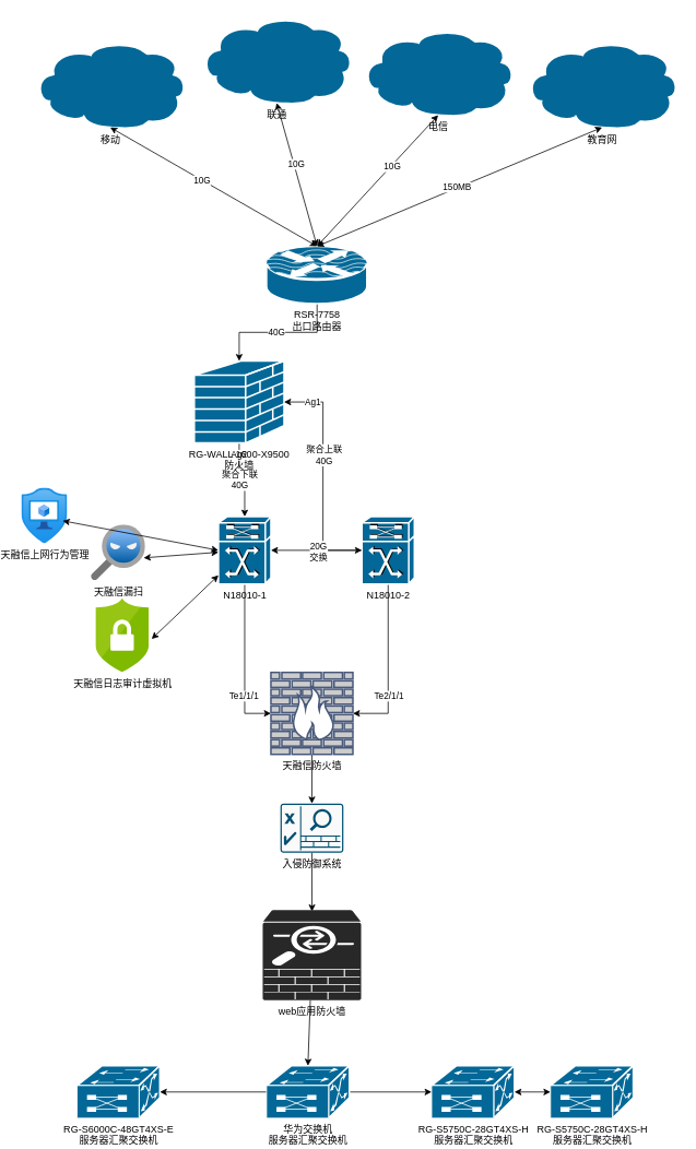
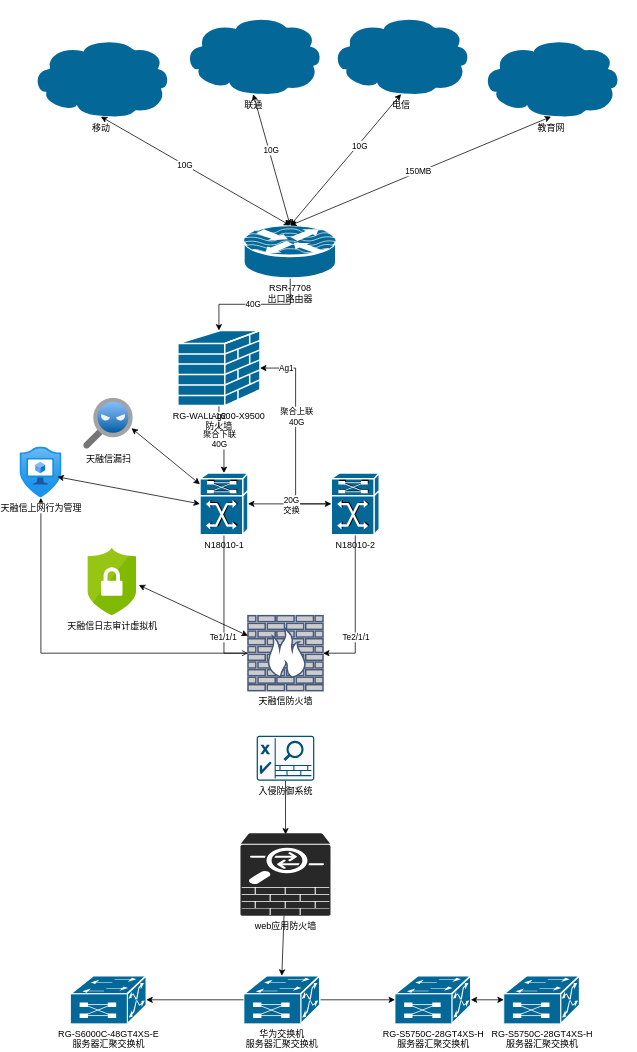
  <mxCell id="0" />
  <mxCell id="1" parent="0" />
  <mxCell id="2" style="edgeStyle=orthogonalEdgeStyle;rounded=0;orthogonalLoop=1;jettySize=auto;html=1;" parent="1" source="4" target="20" edge="1"><mxGeometry relative="1" as="geometry" /></mxCell>
  <mxCell id="3" value="40G" style="edgeLabel;html=1;align=center;verticalAlign=middle;resizable=0;points=[];" parent="2" vertex="1" connectable="0"><mxGeometry x="0.035" y="-2" relative="1" as="geometry"><mxPoint y="1" as="offset" /></mxGeometry></mxCell>
- <mxCell id="4" value="RSR-7758&lt;br&gt;出口路由器" style="shape=mxgraph.cisco.routers.netflow_router;sketch=0;html=1;pointerEvents=1;dashed=0;fillColor=#036897;strokeColor=#ffffff;strokeWidth=2;verticalLabelPosition=bottom;verticalAlign=top;align=center;outlineConnect=0;" parent="1" vertex="1"><mxGeometry x="318.63" y="300" width="123.25" height="70" as="geometry" /></mxCell>
+ <mxCell id="4" value="RSR-7708&lt;br&gt;出口路由器" style="shape=mxgraph.cisco.routers.netflow_router;sketch=0;html=1;pointerEvents=1;dashed=0;fillColor=#036897;strokeColor=#ffffff;strokeWidth=2;verticalLabelPosition=bottom;verticalAlign=top;align=center;outlineConnect=0;" parent="1" vertex="1"><mxGeometry x="318.63" y="300" width="123.25" height="70" as="geometry" /></mxCell>
  <mxCell id="5" value="移动" style="shape=mxgraph.cisco.storage.cloud;sketch=0;html=1;pointerEvents=1;dashed=0;fillColor=#036897;strokeColor=#ffffff;strokeWidth=2;verticalLabelPosition=bottom;verticalAlign=top;align=center;outlineConnect=0;" parent="1" vertex="1"><mxGeometry x="35" y="50" width="186" height="106" as="geometry" /></mxCell>
- <mxCell id="6" value="电信" style="shape=mxgraph.cisco.storage.cloud;sketch=0;html=1;pointerEvents=1;dashed=0;fillColor=#036897;strokeColor=#ffffff;strokeWidth=2;verticalLabelPosition=bottom;verticalAlign=top;align=center;outlineConnect=0;" parent="1" vertex="1"><mxGeometry x="435" y="35" width="186" height="106" as="geometry" /></mxCell>
+ <mxCell id="6" value="电信" style="shape=mxgraph.cisco.storage.cloud;sketch=0;html=1;pointerEvents=1;dashed=0;fillColor=#036897;strokeColor=#ffffff;strokeWidth=2;verticalLabelPosition=bottom;verticalAlign=top;align=center;outlineConnect=0;" parent="1" vertex="1"><mxGeometry x="435" y="20" width="186" height="106" as="geometry" /></mxCell>
  <mxCell id="7" value="联通" style="shape=mxgraph.cisco.storage.cloud;sketch=0;html=1;pointerEvents=1;dashed=0;fillColor=#036897;strokeColor=#ffffff;strokeWidth=2;verticalLabelPosition=bottom;verticalAlign=top;align=center;outlineConnect=0;" parent="1" vertex="1"><mxGeometry x="238" y="20" width="186" height="106" as="geometry" /></mxCell>
  <mxCell id="8" value="教育网" style="shape=mxgraph.cisco.storage.cloud;sketch=0;html=1;pointerEvents=1;dashed=0;fillColor=#036897;strokeColor=#ffffff;strokeWidth=2;verticalLabelPosition=bottom;verticalAlign=top;align=center;outlineConnect=0;" parent="1" vertex="1"><mxGeometry x="635" y="50" width="186" height="106" as="geometry" /></mxCell>
  <mxCell id="9" value="" style="endArrow=classic;startArrow=classic;html=1;rounded=0;entryX=0.5;entryY=0.99;entryDx=0;entryDy=0;entryPerimeter=0;exitX=0.5;exitY=0;exitDx=0;exitDy=0;exitPerimeter=0;" parent="1" source="4" target="8" edge="1"><mxGeometry width="50" height="50" relative="1" as="geometry"><mxPoint x="655" y="350" as="sourcePoint" /><mxPoint x="705" y="300" as="targetPoint" /></mxGeometry></mxCell>
  <mxCell id="10" value="150MB&lt;br&gt;" style="edgeLabel;html=1;align=center;verticalAlign=middle;resizable=0;points=[];" parent="9" vertex="1" connectable="0"><mxGeometry x="-0.018" y="2" relative="1" as="geometry"><mxPoint y="1" as="offset" /></mxGeometry></mxCell>
  <mxCell id="11" value="" style="endArrow=classic;startArrow=classic;html=1;rounded=0;entryX=0.5;entryY=0.99;entryDx=0;entryDy=0;entryPerimeter=0;exitX=0.5;exitY=0;exitDx=0;exitDy=0;exitPerimeter=0;" parent="1" source="4" target="6" edge="1"><mxGeometry width="50" height="50" relative="1" as="geometry"><mxPoint x="655" y="350" as="sourcePoint" /><mxPoint x="705" y="300" as="targetPoint" /></mxGeometry></mxCell>
  <mxCell id="12" value="10G" style="edgeLabel;html=1;align=center;verticalAlign=middle;resizable=0;points=[];" parent="11" vertex="1" connectable="0"><mxGeometry x="0.223" y="-2" relative="1" as="geometry"><mxPoint y="-1" as="offset" /></mxGeometry></mxCell>
  <mxCell id="13" value="" style="endArrow=classic;startArrow=classic;html=1;rounded=0;entryX=0.5;entryY=0.99;entryDx=0;entryDy=0;entryPerimeter=0;exitX=0.5;exitY=0;exitDx=0;exitDy=0;exitPerimeter=0;" parent="1" source="4" target="7" edge="1"><mxGeometry width="50" height="50" relative="1" as="geometry"><mxPoint x="655" y="350" as="sourcePoint" /><mxPoint x="705" y="300" as="targetPoint" /></mxGeometry></mxCell>
  <mxCell id="14" value="10G&lt;br&gt;" style="edgeLabel;html=1;align=center;verticalAlign=middle;resizable=0;points=[];" parent="13" vertex="1" connectable="0"><mxGeometry x="0.145" y="-2" relative="1" as="geometry"><mxPoint as="offset" /></mxGeometry></mxCell>
  <mxCell id="15" value="" style="endArrow=classic;startArrow=classic;html=1;rounded=0;entryX=0.5;entryY=0.99;entryDx=0;entryDy=0;entryPerimeter=0;exitX=0.5;exitY=0;exitDx=0;exitDy=0;exitPerimeter=0;" parent="1" source="4" target="5" edge="1"><mxGeometry width="50" height="50" relative="1" as="geometry"><mxPoint x="522" y="469.06" as="sourcePoint" /><mxPoint x="-55" y="300" as="targetPoint" /></mxGeometry></mxCell>
  <mxCell id="16" value="10G&lt;br&gt;" style="edgeLabel;html=1;align=center;verticalAlign=middle;resizable=0;points=[];" parent="15" vertex="1" connectable="0"><mxGeometry x="0.119" y="1" relative="1" as="geometry"><mxPoint x="1" as="offset" /></mxGeometry></mxCell>
  <mxCell id="17" style="edgeStyle=orthogonalEdgeStyle;rounded=0;orthogonalLoop=1;jettySize=auto;html=1;" parent="1" source="20" target="23" edge="1"><mxGeometry relative="1" as="geometry" /></mxCell>
  <mxCell id="18" value="聚合下联&lt;br&gt;40G" style="edgeLabel;html=1;align=center;verticalAlign=middle;resizable=0;points=[];" parent="17" vertex="1" connectable="0"><mxGeometry x="-0.097" relative="1" as="geometry"><mxPoint as="offset" /></mxGeometry></mxCell>
  <mxCell id="19" value="Ag2" style="edgeLabel;html=1;align=center;verticalAlign=middle;resizable=0;points=[];" parent="17" vertex="1" connectable="0"><mxGeometry x="-0.704" y="-1" relative="1" as="geometry"><mxPoint as="offset" /></mxGeometry></mxCell>
  <mxCell id="20" value="RG-WALL 1600-X9500&lt;br&gt;防火墙" style="shape=mxgraph.cisco.security.firewall;sketch=0;html=1;pointerEvents=1;dashed=0;fillColor=#036897;strokeColor=#ffffff;strokeWidth=2;verticalLabelPosition=bottom;verticalAlign=top;align=center;outlineConnect=0;" parent="1" vertex="1"><mxGeometry x="230.5" y="440" width="109.5" height="100" as="geometry" /></mxCell>
- <mxCell id="21" style="edgeStyle=orthogonalEdgeStyle;rounded=0;orthogonalLoop=1;jettySize=auto;html=1;entryX=0;entryY=0.5;entryDx=0;entryDy=0;entryPerimeter=0;" parent="1" source="23" target="33" edge="1"><mxGeometry relative="1" as="geometry" /></mxCell>
+ <mxCell id="21" style="edgeStyle=orthogonalEdgeStyle;rounded=0;orthogonalLoop=1;jettySize=auto;html=1;entryX=0;entryY=0.5;entryDx=0;entryDy=0;entryPerimeter=0;endArrow=open;" parent="1" source="23" target="33" edge="1"><mxGeometry relative="1" as="geometry" /></mxCell>
  <mxCell id="22" value="Te1/1/1&lt;br&gt;" style="edgeLabel;html=1;align=center;verticalAlign=middle;resizable=0;points=[];" parent="21" vertex="1" connectable="0"><mxGeometry x="0.435" y="-2" relative="1" as="geometry"><mxPoint as="offset" /></mxGeometry></mxCell>
  <mxCell id="23" value="N18010-1" style="shape=mxgraph.cisco.routers.atm_tag_switch_router;sketch=0;html=1;pointerEvents=1;dashed=0;fillColor=#036897;strokeColor=#ffffff;strokeWidth=2;verticalLabelPosition=bottom;verticalAlign=top;align=center;outlineConnect=0;" parent="1" vertex="1"><mxGeometry x="260" y="630" width="64" height="82" as="geometry" /></mxCell>
  <mxCell id="24" style="edgeStyle=orthogonalEdgeStyle;rounded=0;orthogonalLoop=1;jettySize=auto;html=1;entryX=1;entryY=0.5;entryDx=0;entryDy=0;entryPerimeter=0;" parent="1" source="29" target="20" edge="1"><mxGeometry relative="1" as="geometry" /></mxCell>
  <mxCell id="25" value="聚合上联&lt;br&gt;40G" style="edgeLabel;html=1;align=center;verticalAlign=middle;resizable=0;points=[];" parent="24" vertex="1" connectable="0"><mxGeometry x="0.19" y="-1" relative="1" as="geometry"><mxPoint as="offset" /></mxGeometry></mxCell>
  <mxCell id="26" value="Ag1&lt;br&gt;" style="edgeLabel;html=1;align=center;verticalAlign=middle;resizable=0;points=[];" parent="24" vertex="1" connectable="0"><mxGeometry x="0.754" y="-1" relative="1" as="geometry"><mxPoint as="offset" /></mxGeometry></mxCell>
  <mxCell id="27" style="edgeStyle=orthogonalEdgeStyle;rounded=0;orthogonalLoop=1;jettySize=auto;html=1;exitX=0.5;exitY=1;exitDx=0;exitDy=0;exitPerimeter=0;entryX=1;entryY=0.5;entryDx=0;entryDy=0;entryPerimeter=0;" parent="1" source="29" target="33" edge="1"><mxGeometry relative="1" as="geometry" /></mxCell>
  <mxCell id="28" value="Te2/1/1&lt;br&gt;" style="edgeLabel;html=1;align=center;verticalAlign=middle;resizable=0;points=[];" parent="27" vertex="1" connectable="0"><mxGeometry x="0.357" relative="1" as="geometry"><mxPoint as="offset" /></mxGeometry></mxCell>
  <mxCell id="29" value="N18010-2" style="shape=mxgraph.cisco.routers.atm_tag_switch_router;sketch=0;html=1;pointerEvents=1;dashed=0;fillColor=#036897;strokeColor=#ffffff;strokeWidth=2;verticalLabelPosition=bottom;verticalAlign=top;align=center;outlineConnect=0;" parent="1" vertex="1"><mxGeometry x="435" y="630" width="64" height="82" as="geometry" /></mxCell>
  <mxCell id="30" value="" style="endArrow=classic;startArrow=classic;html=1;rounded=0;" parent="1" source="23" target="29" edge="1"><mxGeometry width="50" height="50" relative="1" as="geometry"><mxPoint x="345" y="690" as="sourcePoint" /><mxPoint x="405" y="690" as="targetPoint" /></mxGeometry></mxCell>
  <mxCell id="31" value="20G&lt;br&gt;交换" style="edgeLabel;html=1;align=center;verticalAlign=middle;resizable=0;points=[];" parent="30" vertex="1" connectable="0"><mxGeometry x="0.028" y="-1" relative="1" as="geometry"><mxPoint as="offset" /></mxGeometry></mxCell>
- <mxCell id="32" style="edgeStyle=orthogonalEdgeStyle;rounded=0;orthogonalLoop=1;jettySize=auto;html=1;entryX=0.5;entryY=0;entryDx=0;entryDy=0;entryPerimeter=0;" parent="1" source="33" target="38" edge="1"><mxGeometry relative="1" as="geometry" /></mxCell>
+ <mxCell id="32" style="edgeStyle=orthogonalEdgeStyle;rounded=0;orthogonalLoop=1;jettySize=auto;html=1;" parent="1" source="33" target="35" edge="1"><mxGeometry relative="1" as="geometry" /></mxCell>
  <mxCell id="33" value="&lt;font color=&quot;#000000&quot;&gt;天融信防火墙&lt;/font&gt;" style="fontColor=#0066CC;verticalAlign=top;verticalLabelPosition=bottom;labelPosition=center;align=center;html=1;outlineConnect=0;fillColor=#CCCCCC;strokeColor=#47587A;gradientColor=none;gradientDirection=north;strokeWidth=2;shape=mxgraph.networks.firewall;" parent="1" vertex="1"><mxGeometry x="324" y="820" width="100" height="100" as="geometry" /></mxCell>
- <mxCell id="34" value="天融信漏扫" style="image;aspect=fixed;html=1;points=[];align=center;fontSize=12;image=img/lib/azure2/security/Detonation.svg;fontColor=#000000;" parent="1" vertex="1"><mxGeometry x="105" y="640" width="66" height="68" as="geometry" /></mxCell>
+ <mxCell id="34" value="天融信漏扫" style="image;aspect=fixed;html=1;points=[];align=center;fontSize=12;image=img/lib/azure2/security/Detonation.svg;fontColor=#000000;" parent="1" vertex="1"><mxGeometry x="105" y="530" width="66" height="68" as="geometry" /></mxCell>
  <mxCell id="35" value="天融信上网行为管理" style="image;aspect=fixed;html=1;points=[];align=center;fontSize=12;image=img/lib/azure2/security/Application_Security_Groups.svg;" parent="1" vertex="1"><mxGeometry x="20" y="595" width="56.0" height="68" as="geometry" /></mxCell>
  <mxCell id="36" value="天融信日志审计虚拟机" style="image;sketch=0;aspect=fixed;html=1;points=[];align=center;fontSize=12;image=img/lib/mscae/Security_Center.svg;" parent="1" vertex="1"><mxGeometry x="110.6" y="730" width="64.8" height="90" as="geometry" /></mxCell>
  <mxCell id="37" style="edgeStyle=orthogonalEdgeStyle;rounded=0;orthogonalLoop=1;jettySize=auto;html=1;entryX=0.501;entryY=0.015;entryDx=0;entryDy=0;entryPerimeter=0;" parent="1" source="38" target="41" edge="1"><mxGeometry relative="1" as="geometry" /></mxCell>
  <mxCell id="38" value="入侵防御系统" style="sketch=0;points=[[0.015,0.015,0],[0.985,0.015,0],[0.985,0.985,0],[0.015,0.985,0],[0.25,0,0],[0.5,0,0],[0.75,0,0],[1,0.25,0],[1,0.5,0],[1,0.75,0],[0.75,1,0],[0.5,1,0],[0.25,1,0],[0,0.75,0],[0,0.5,0],[0,0.25,0]];verticalLabelPosition=bottom;html=1;verticalAlign=top;aspect=fixed;align=center;pointerEvents=1;shape=mxgraph.cisco19.rect;prIcon=nac_appliance;fillColor=#FAFAFA;strokeColor=#005073;" parent="1" vertex="1"><mxGeometry x="335.6" y="980" width="76.8" height="60" as="geometry" /></mxCell>
  <mxCell id="39" style="edgeStyle=orthogonalEdgeStyle;rounded=0;orthogonalLoop=1;jettySize=auto;html=1;exitX=0;exitY=0.5;exitDx=0;exitDy=0;exitPerimeter=0;" parent="1" source="50" target="43" edge="1"><mxGeometry relative="1" as="geometry" /></mxCell>
  <mxCell id="40" style="edgeStyle=none;rounded=0;orthogonalLoop=1;jettySize=auto;html=1;entryX=0.5;entryY=0;entryDx=0;entryDy=0;entryPerimeter=0;" edge="1" parent="1" source="41" target="50"><mxGeometry relative="1" as="geometry" /></mxCell>
  <mxCell id="41" value="web应用防火墙" style="verticalLabelPosition=bottom;sketch=0;html=1;fillColor=#282828;strokeColor=none;verticalAlign=top;pointerEvents=1;align=center;shape=mxgraph.cisco_safe.security_icons.icon9;" parent="1" vertex="1"><mxGeometry x="314" y="1110" width="120" height="110" as="geometry" /></mxCell>
  <mxCell id="42" value="RG-S5750C-28GT4XS-H&lt;br&gt;服务器汇聚交换机" style="shape=mxgraph.cisco.switches.multiswitch_device;sketch=0;html=1;pointerEvents=1;dashed=0;fillColor=#036897;strokeColor=#ffffff;strokeWidth=2;verticalLabelPosition=bottom;verticalAlign=top;align=center;outlineConnect=0;" parent="1" vertex="1"><mxGeometry x="520" y="1300" width="101" height="64" as="geometry" /></mxCell>
  <mxCell id="43" value="RG-S6000C-48GT4XS-E&lt;br&gt;服务器汇聚交换机" style="shape=mxgraph.cisco.switches.multiswitch_device;sketch=0;html=1;pointerEvents=1;dashed=0;fillColor=#036897;strokeColor=#ffffff;strokeWidth=2;verticalLabelPosition=bottom;verticalAlign=top;align=center;outlineConnect=0;" parent="1" vertex="1"><mxGeometry x="87.5" y="1300" width="101" height="64" as="geometry" /></mxCell>
- <mxCell id="44" value="" style="endArrow=classic;startArrow=classic;html=1;rounded=0;exitX=1.048;exitY=0.547;exitDx=0;exitDy=0;exitPerimeter=0;" parent="1" source="36" target="23" edge="1"><mxGeometry width="50" height="50" relative="1" as="geometry"><mxPoint x="195" y="690" as="sourcePoint" /><mxPoint x="245" y="640" as="targetPoint" /></mxGeometry></mxCell>
+ <mxCell id="44" value="" style="endArrow=classic;startArrow=classic;html=1;rounded=0;exitX=1.048;exitY=0.547;exitDx=0;exitDy=0;exitPerimeter=0;" parent="1" source="36" target="33" edge="1"><mxGeometry width="50" height="50" relative="1" as="geometry"><mxPoint x="195" y="690" as="sourcePoint" /><mxPoint x="245" y="640" as="targetPoint" /></mxGeometry></mxCell>
  <mxCell id="45" value="" style="endArrow=classic;startArrow=classic;html=1;rounded=0;entryX=0;entryY=0.5;entryDx=0;entryDy=0;entryPerimeter=0;exitX=0.893;exitY=0.588;exitDx=0;exitDy=0;exitPerimeter=0;" parent="1" source="35" target="23" edge="1"><mxGeometry width="50" height="50" relative="1" as="geometry"><mxPoint x="195" y="690" as="sourcePoint" /><mxPoint x="245" y="640" as="targetPoint" /></mxGeometry></mxCell>
  <mxCell id="46" value="" style="endArrow=classic;startArrow=classic;html=1;rounded=0;entryX=0.966;entryY=0.591;entryDx=0;entryDy=0;entryPerimeter=0;" parent="1" source="23" target="34" edge="1"><mxGeometry width="50" height="50" relative="1" as="geometry"><mxPoint x="185" y="610" as="sourcePoint" /><mxPoint x="195" y="550" as="targetPoint" /></mxGeometry></mxCell>
  <mxCell id="47" value="RG-S5750C-28GT4XS-H&lt;br&gt;服务器汇聚交换机" style="shape=mxgraph.cisco.switches.multiswitch_device;sketch=0;html=1;pointerEvents=1;dashed=0;fillColor=#036897;strokeColor=#ffffff;strokeWidth=2;verticalLabelPosition=bottom;verticalAlign=top;align=center;outlineConnect=0;" vertex="1" parent="1"><mxGeometry x="665" y="1300" width="101" height="64" as="geometry" /></mxCell>
  <mxCell id="48" value="" style="endArrow=classic;startArrow=classic;html=1;rounded=0;entryX=0;entryY=0.5;entryDx=0;entryDy=0;entryPerimeter=0;exitX=1;exitY=0.5;exitDx=0;exitDy=0;exitPerimeter=0;" edge="1" parent="1" source="42" target="47"><mxGeometry width="50" height="50" relative="1" as="geometry"><mxPoint x="265" y="1450" as="sourcePoint" /><mxPoint x="315" y="1400" as="targetPoint" /></mxGeometry></mxCell>
  <mxCell id="49" style="edgeStyle=none;rounded=0;orthogonalLoop=1;jettySize=auto;html=1;" edge="1" parent="1" source="50" target="42"><mxGeometry relative="1" as="geometry" /></mxCell>
  <mxCell id="50" value="华为交换机&lt;br&gt;服务器汇聚交换机" style="shape=mxgraph.cisco.switches.multiswitch_device;sketch=0;html=1;pointerEvents=1;dashed=0;fillColor=#036897;strokeColor=#ffffff;strokeWidth=2;verticalLabelPosition=bottom;verticalAlign=top;align=center;outlineConnect=0;" vertex="1" parent="1"><mxGeometry x="318.63" y="1300" width="101" height="64" as="geometry" /></mxCell>
